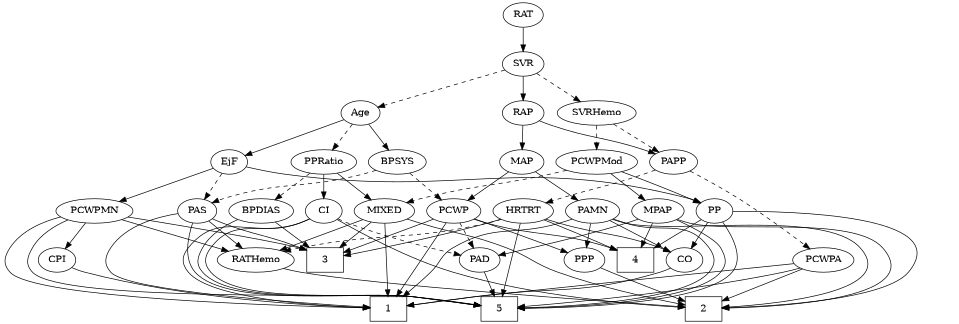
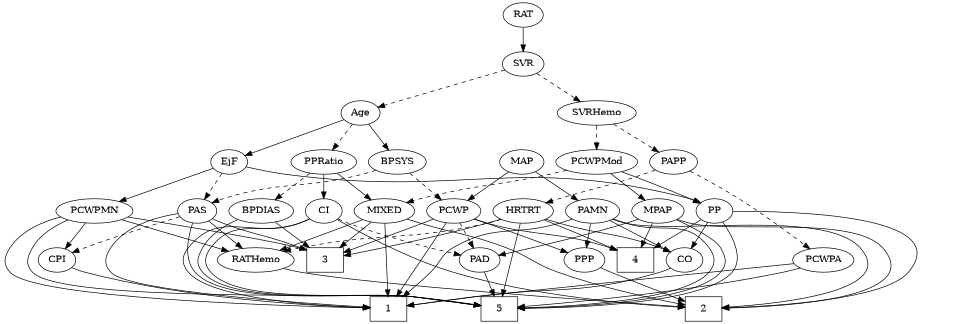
  strict digraph {
    edge [style=solid]
    1 [height=0.5 shape=box width=0.75]
    2 [height=0.5 shape=box width=0.75]
    3 [height=0.5 shape=box width=0.75]
    4 [height=0.5 shape=box width=0.75]
    5 [height=0.5 shape=box width=0.75]
    Age [height=0.5 width=0.75]
    EjF [height=0.5 width=0.75]
    BPSYS [height=0.5 width=1.0471]
    PPRatio [height=0.5 width=1.1013]
    PAS [height=0.5 width=0.75]
    PCWPMN [height=0.5 width=1.3902]
    PP [height=0.5 width=0.75]
    PCWP [height=0.5 width=0.97491]
    MIXED [height=0.5 width=1.1193]
    BPDIAS [height=0.5 width=1.1735]
    CI [height=0.5 width=0.75]
    RATHemo [height=0.5 width=1.3721]
    CPI [height=0.5 width=0.75]
    CO [height=0.5 width=0.75]
    PAD [height=0.5 width=0.79437]
    PPP [height=0.5 width=0.75]
-   RAP [height=0.5 width=0.77632]
    MAP [height=0.5 width=0.84854]
    PAPP [height=0.5 width=0.88464]
    PAMN [height=0.5 width=1.011]
    PCWPA [height=0.5 width=1.1555]
    HRTRT [height=0.5 width=1.1013]
    MPAP [height=0.5 width=0.97491]
    RAT [height=0.5 width=0.75827]
    SVR [height=0.5 width=0.77632]
    SVRHemo [height=0.5 width=1.3902]
    PCWPMod [height=0.5 width=1.4443]
    Age -> EjF
    Age -> BPSYS
    Age -> PPRatio [style=dashed]
    EjF -> PAS [style=dashed]
    EjF -> PCWPMN
    EjF -> PP
    BPSYS -> PAS [style=dashed]
    BPSYS -> PCWP [style=dashed]
    PPRatio -> MIXED
    PPRatio -> BPDIAS [style=dashed]
    PPRatio -> CI
    PAS -> 1
    PAS -> 3
    PAS -> 5
    PAS -> RATHemo
+   PAS -> CPI [style=dashed]
    PCWPMN -> 1
    PCWPMN -> 3
    PCWPMN -> 5
    PCWPMN -> RATHemo
    PCWPMN -> CPI
    PP -> 2
    PP -> 4
    PP -> 5
    PP -> CO
    PCWP -> 1
    PCWP -> 3
    PCWP -> 4
    PCWP -> PAD [style=dashed]
    PCWP -> PPP
    MIXED -> 1
    MIXED -> 2
    MIXED -> 3
    MIXED -> RATHemo
    BPDIAS -> 3
    BPDIAS -> 5
    CI -> 1
    CI -> 2
    CI -> 5
    CI -> PAD [style=dashed]
    RATHemo -> 2
    CPI -> 1
    CO -> 1
    PAD -> 5
    PPP -> 2
-   RAP -> MAP
-   RAP -> PAPP
    MAP -> PCWP
    MAP -> PAMN
    PAPP -> PCWPA [style=dashed]
    PAPP -> HRTRT [style=dashed]
    PAMN -> 1
    PAMN -> 2
    PAMN -> 5
    PAMN -> CO
    PAMN -> PPP
    PCWPA -> 1
-   PCWPA -> 2
    PCWPA -> 5
    HRTRT -> 3
    HRTRT -> 4
    HRTRT -> 5
    HRTRT -> RATHemo [style=dashed]
    HRTRT -> CO
    MPAP -> 2
    MPAP -> 4
    MPAP -> 5
    MPAP -> PAD
    RAT -> SVR
    SVR -> Age [style=dashed]
-   SVR -> RAP
    SVR -> SVRHemo [style=dashed]
    SVRHemo -> PAPP [style=dashed]
    SVRHemo -> PCWPMod [style=dashed]
    PCWPMod -> PP
    PCWPMod -> MIXED [style=dashed]
    PCWPMod -> MPAP
  }
